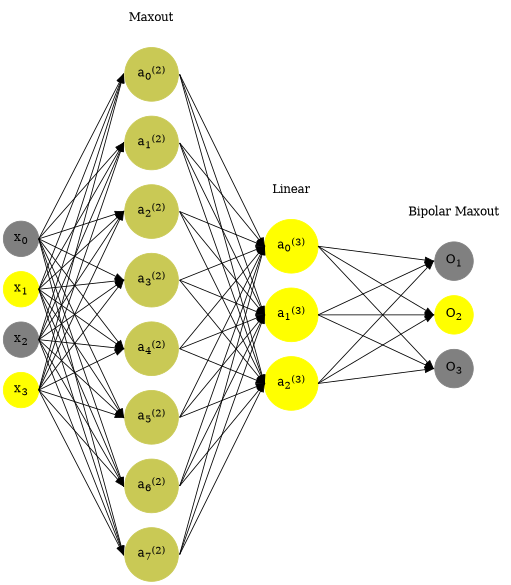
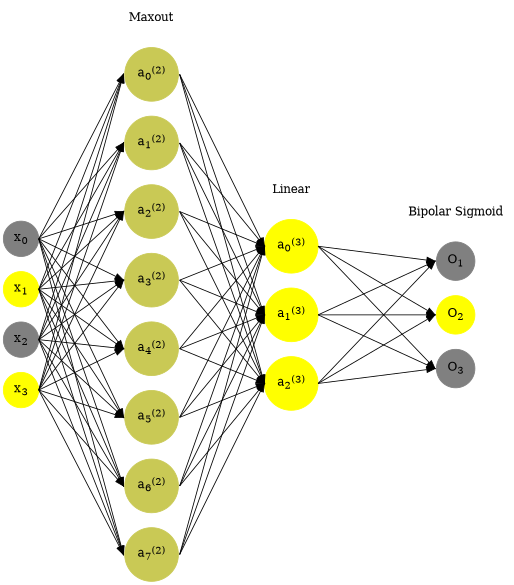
  digraph {
    rankdir=LR
    ranksep=1.4
    splines=false
    node [color="0.1667, 0.575219, 0.787610" fillcolor="0.1667, 0.575219, 0.787610" shape=circle style=filled]
    edge [headport=w style=solid tailport=e]
    n1 [color="0.1667, 0.0, 0.5" fillcolor="0.1667, 0.0, 0.5" label=<x<sub>0</sub>>]
    n2 [color="0.1667, 1.0, 1.0" fillcolor="0.1667, 1.0, 1.0" label=<x<sub>1</sub>>]
    n3 [color="0.1667, 0.0, 0.5" fillcolor="0.1667, 0.0, 0.5" label=<x<sub>2</sub>>]
    n4 [color="0.1667, 1.0, 1.0" fillcolor="0.1667, 1.0, 1.0" label=<x<sub>3</sub>>]
    n5 [label=<a<sub>0</sub><sup>(2)</sup>>]
    n6 [label=<a<sub>1</sub><sup>(2)</sup>>]
    n7 [label=<a<sub>2</sub><sup>(2)</sup>>]
    n8 [label=<a<sub>3</sub><sup>(2)</sup>>]
    n9 [label=<a<sub>4</sub><sup>(2)</sup>>]
    n10 [label=<a<sub>5</sub><sup>(2)</sup>>]
    n11 [label=<a<sub>6</sub><sup>(2)</sup>>]
    n12 [label=<a<sub>7</sub><sup>(2)</sup>>]
    n13 [color="0.1667, 1.653703, 1.326852" fillcolor="0.1667, 1.653703, 1.326852" label=<a<sub>0</sub><sup>(3)</sup>>]
    n14 [color="0.1667, 3.378202, 2.189101" fillcolor="0.1667, 3.378202, 2.189101" label=<a<sub>1</sub><sup>(3)</sup>>]
    n15 [color="0.1667, 1.668813, 1.334406" fillcolor="0.1667, 1.668813, 1.334406" label=<a<sub>2</sub><sup>(3)</sup>>]
    n16 [color="0.1667, 0.0, 0.5" fillcolor="0.1667, 0.0, 0.5" label=<O<sub>1</sub>>]
    n17 [color="0.1667, 1.0, 1.0" fillcolor="0.1667, 1.0, 1.0" label=<O<sub>2</sub>>]
    n18 [color="0.1667, 0.0, 0.5" fillcolor="0.1667, 0.0, 0.5" label=<O<sub>3</sub>>]
    n19 [label=Maxout shape=plaintext color="" fillcolor="" style=""]
    n20 [label=Linear shape=plaintext color="" fillcolor="" style=""]
-   n21 [label="Bipolar Maxout" shape=plaintext color="" fillcolor="" style=""]
+   n21 [label="Bipolar Sigmoid" shape=plaintext color="" fillcolor="" style=""]
    subgraph sub_1 {
      n1
    }
    subgraph sub_2 {
      n2
    }
    subgraph sub_3 {
      n3
    }
    subgraph sub_4 {
      n4
    }
    subgraph sub_5 {
      n5
    }
    subgraph sub_6 {
      n6
    }
    subgraph sub_7 {
      n7
    }
    subgraph sub_8 {
      n8
    }
    subgraph sub_9 {
      n9
    }
    subgraph sub_10 {
      n10
    }
    subgraph sub_11 {
      n11
    }
    subgraph sub_12 {
      n12
    }
    subgraph sub_13 {
      n13
    }
    subgraph sub_14 {
      n14
    }
    subgraph sub_15 {
      n15
    }
    subgraph sub_16 {
      n16
    }
    subgraph sub_17 {
      n17
    }
    subgraph sub_18 {
      n18
    }
    subgraph sub_19 {
      rank=same
      n1
      n2
      n3
      n4
    }
    subgraph sub_20 {
      rank=same
      n5
      n6
      n7
      n8
      n9
      n10
      n11
      n12
    }
    subgraph sub_21 {
      rank=same
      n13
      n14
      n15
    }
    subgraph sub_22 {
      rank=same
      n16
      n17
      n18
    }
    subgraph sub_23 {
      rank=same
      n5
      n19
    }
    subgraph sub_24 {
      rank=same
      n13
      n20
    }
    subgraph sub_25 {
      rank=same
      n16
      n21
    }
    n1 -> n2 [style=invis]
    n1 -> n5
    n1 -> n6
    n1 -> n7
    n1 -> n8
    n1 -> n9
    n1 -> n10
    n1 -> n11
    n1 -> n12
    n2 -> n3 [style=invis]
    n2 -> n5
    n2 -> n6
    n2 -> n7
    n2 -> n8
    n2 -> n9
    n2 -> n10
    n2 -> n11
    n2 -> n12
    n3 -> n4 [style=invis]
    n3 -> n5
    n3 -> n6
    n3 -> n7
    n3 -> n8
    n3 -> n9
    n3 -> n10
    n3 -> n11
    n3 -> n12
    n4 -> n5
    n4 -> n6
    n4 -> n7
    n4 -> n8
    n4 -> n9
    n4 -> n10
    n4 -> n11
    n4 -> n12
    n5 -> n6 [style=invis]
    n5 -> n13
    n5 -> n14
    n5 -> n15
    n6 -> n7 [style=invis]
    n6 -> n13
    n6 -> n14
    n6 -> n15
    n7 -> n8 [style=invis]
    n7 -> n13
    n7 -> n14
    n7 -> n15
    n8 -> n9 [style=invis]
    n8 -> n13
    n8 -> n14
    n8 -> n15
    n9 -> n10 [style=invis]
    n9 -> n13
    n9 -> n14
    n9 -> n15
    n10 -> n11 [style=invis]
    n10 -> n13
    n10 -> n14
    n10 -> n15
    n11 -> n12 [style=invis]
    n11 -> n13
    n11 -> n14
    n11 -> n15
    n12 -> n13
    n12 -> n14
    n12 -> n15
    n13 -> n14 [style=invis]
    n13 -> n16
    n13 -> n17
    n13 -> n18
    n14 -> n15 [style=invis]
    n14 -> n16
    n14 -> n17
    n14 -> n18
    n15 -> n16
    n15 -> n17
    n15 -> n18
    n16 -> n17 [style=invis]
    n17 -> n18 [style=invis]
    n19 -> n5 [style=invis]
    n20 -> n13 [style=invis]
    n21 -> n16 [style=invis]
  }
